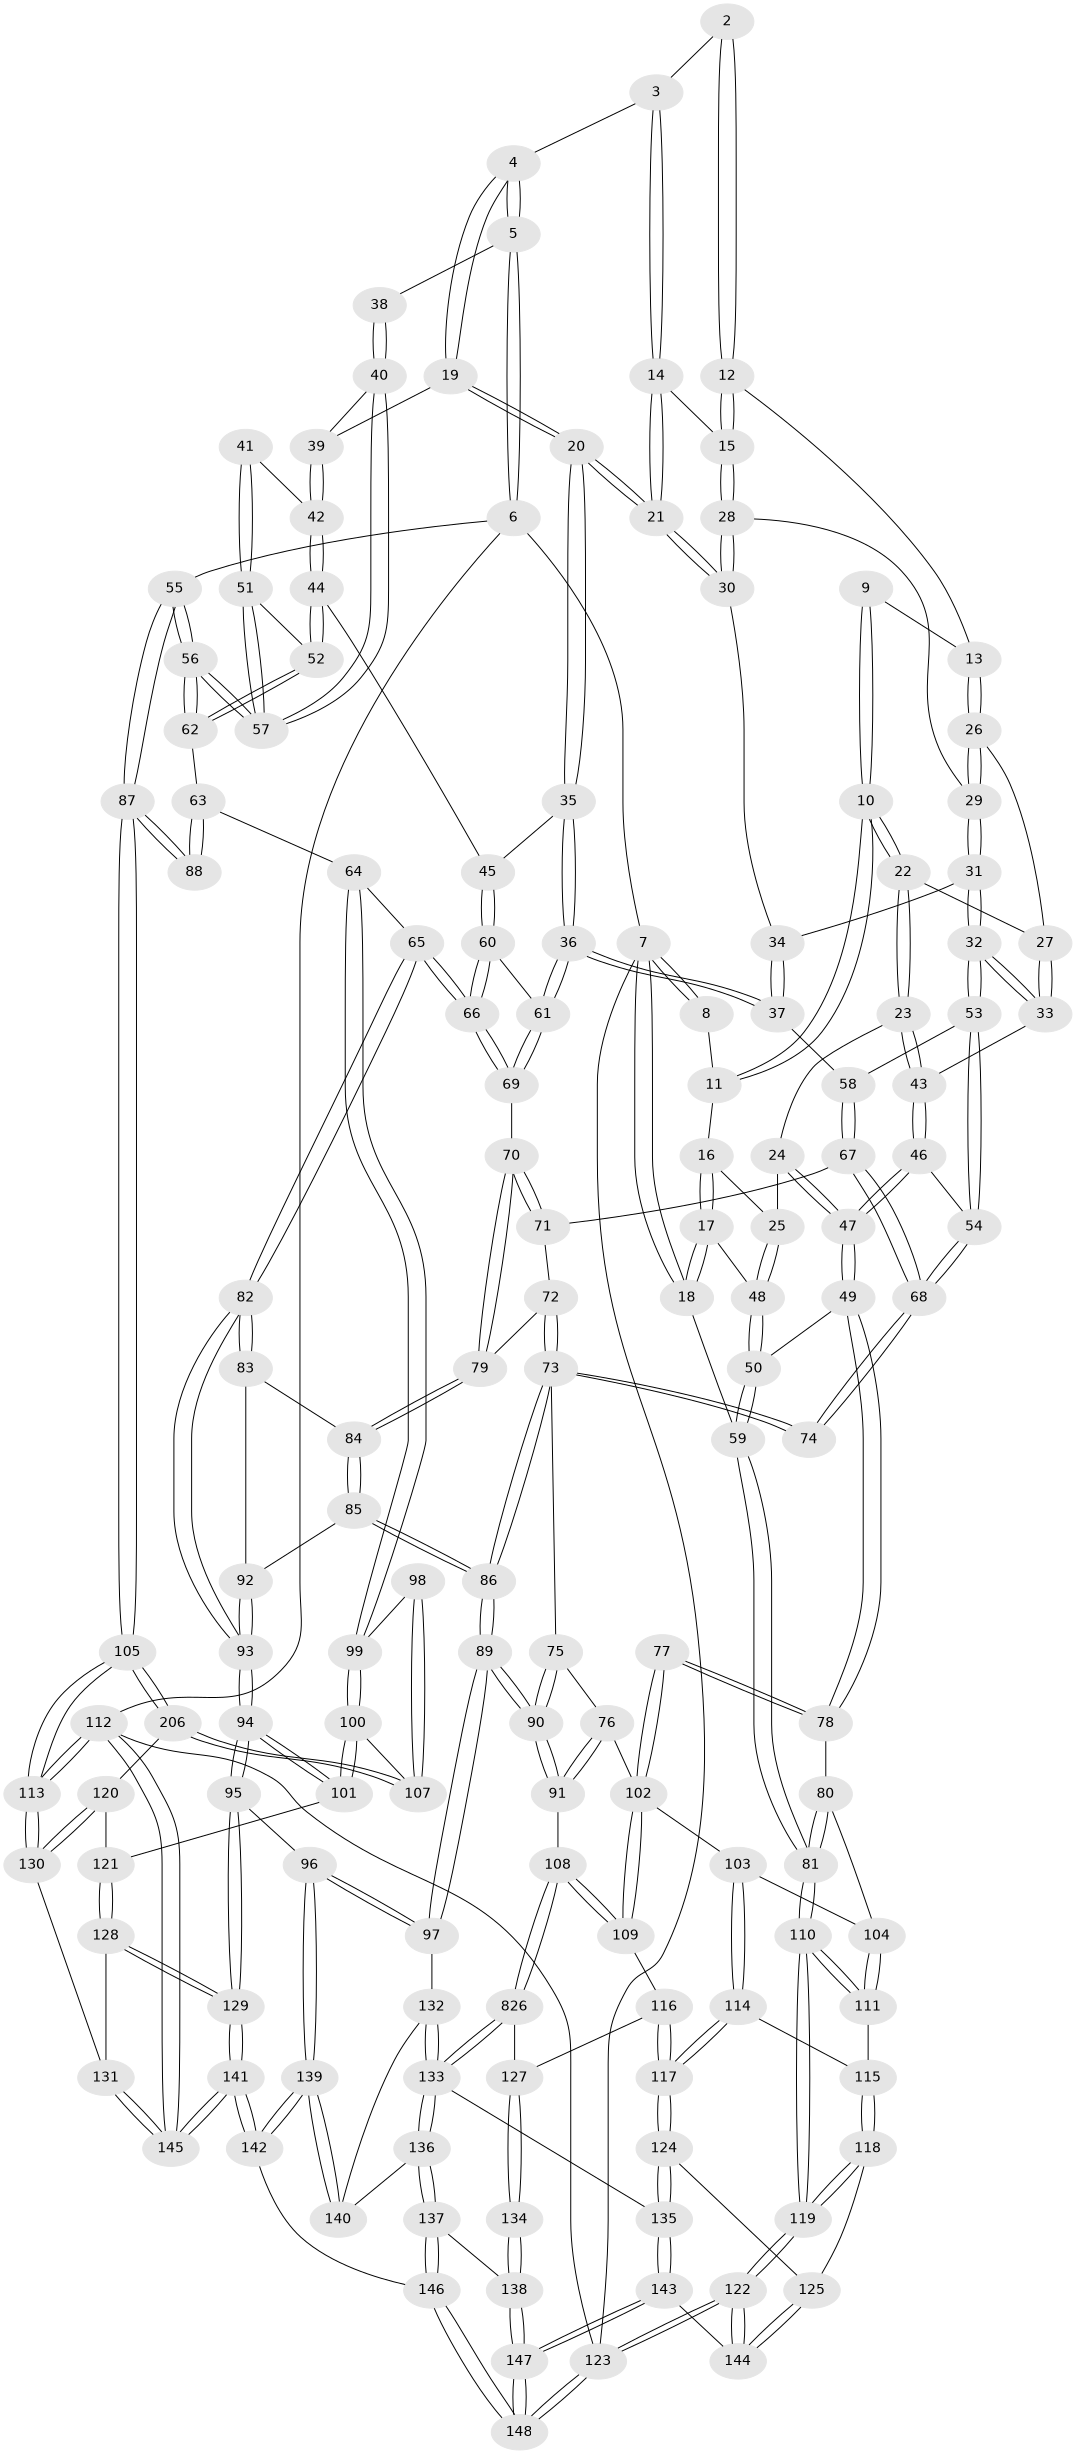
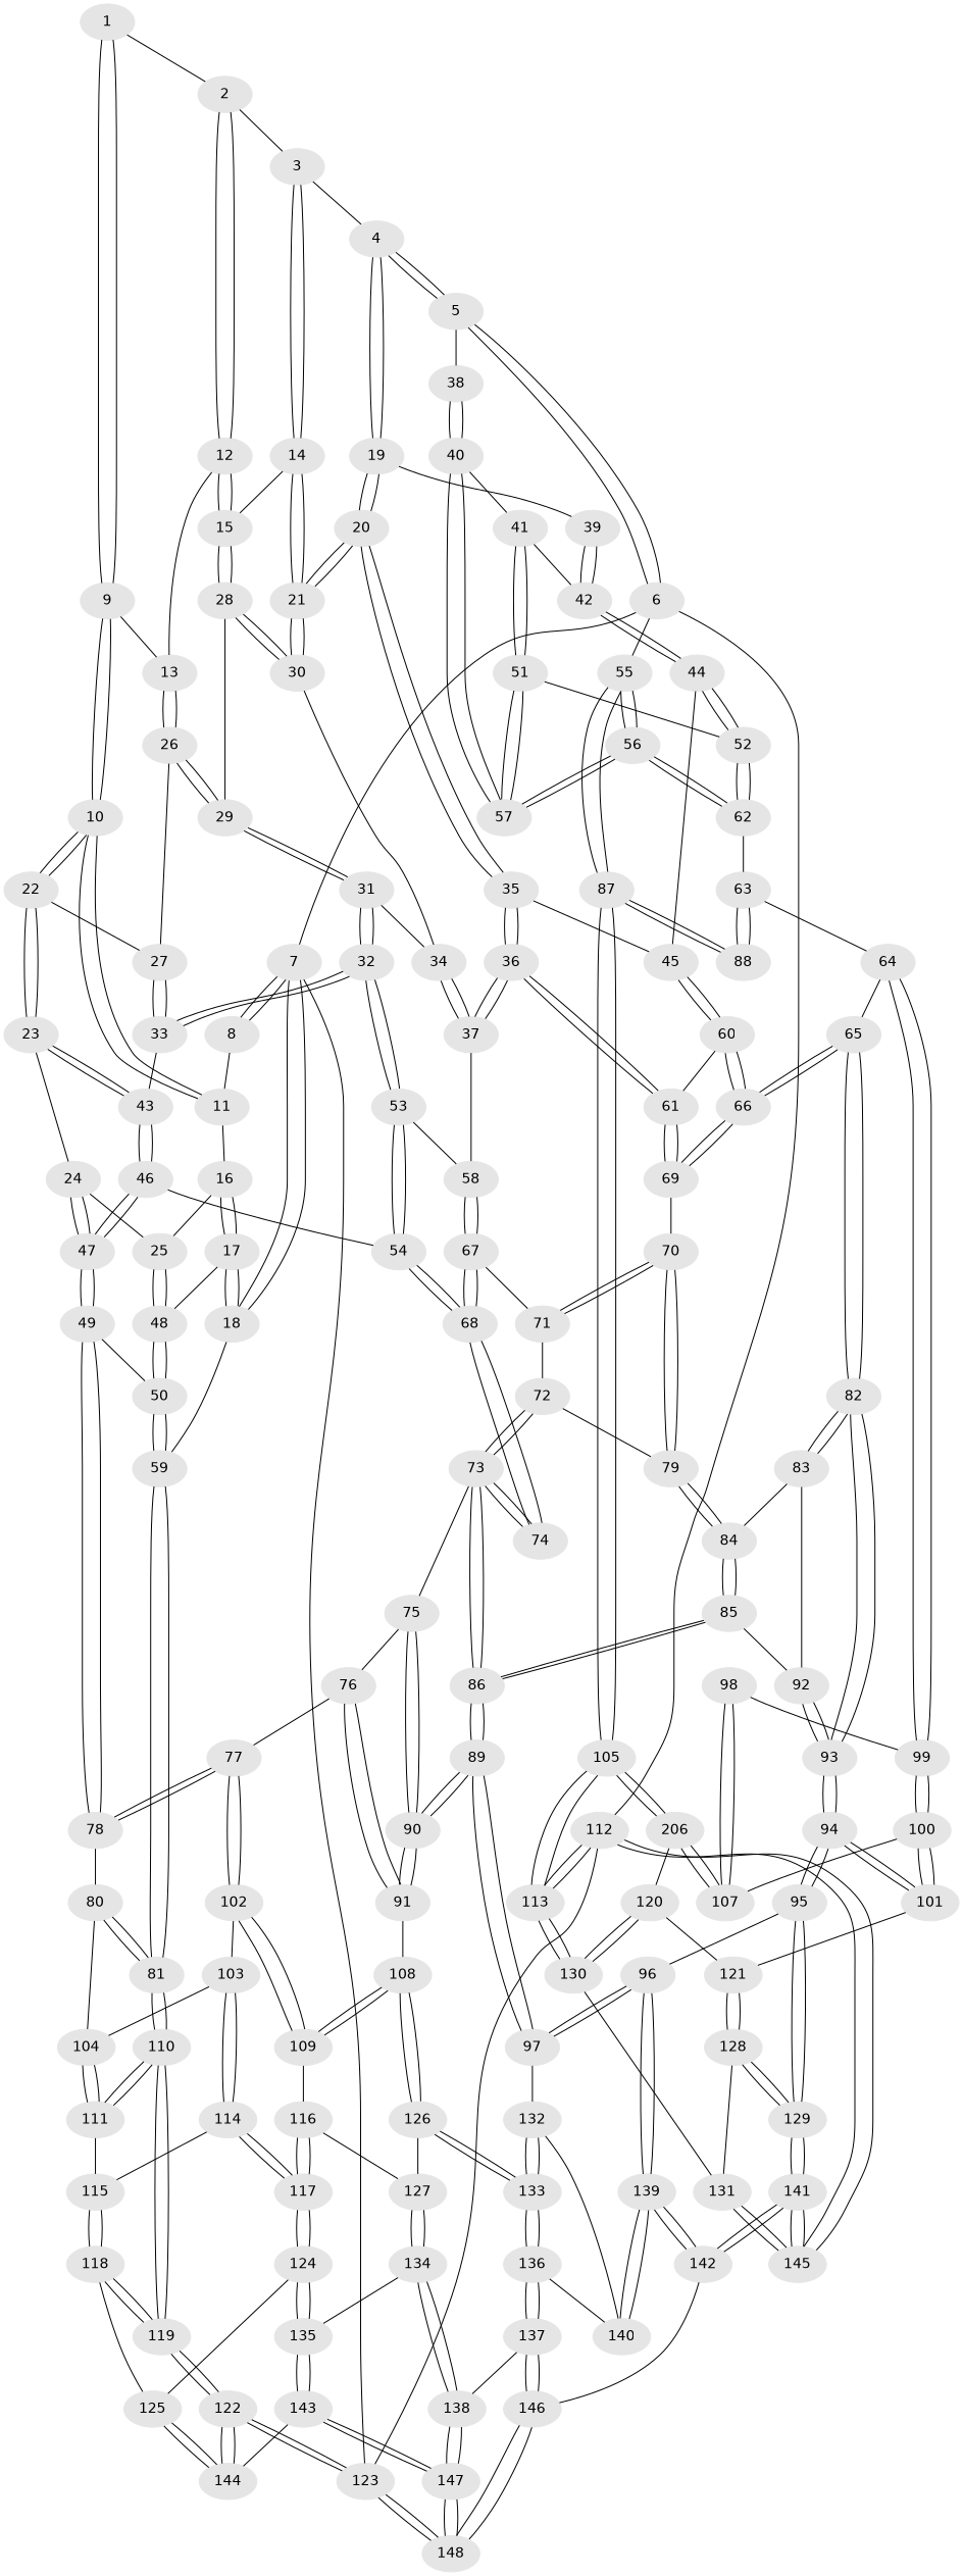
  graph {
    fontname="DejaVu Sans"
    node [color=gray90 fontname="DejaVu Sans" style=filled]
    edge [fontname="DejaVu Sans"]
+   1
    2
    9
    3
    12
    10
    13
    4
    14
    15
    5
    19
    21
    6
    38
    20
    39
    7
    55
    112
    40
    8
    18
    123
    56
    87
    113
    145
    11
    59
    148
    16
    22
    26
    23
    27
    17
    25
    28
    29
    30
    48
    50
    81
    35
    42
    36
    45
    34
    24
    43
    33
    47
    46
    49
    31
    32
    37
    53
    58
    54
    61
    60
    69
    67
    41
    57
    44
    51
    52
    62
    66
    68
    78
    80
    63
    74
    88
    105
    71
    110
    70
    64
    65
    99
    82
    100
    83
    93
    72
    79
    84
    73
    86
    75
    89
    76
    90
    77
    91
    102
    108
    103
    109
    104
    85
    111
    119
    92
    94
    97
    n112 [label=206]
    98
    107
    132
-   126 [label=826]
+   126
    95
    101
    96
    129
    121
    139
    141
    140
    142
    133
    128
    114
    116
    115
    117
    120
    130
    127
    122
    118
    131
    124
    125
    134
    135
    144
    143
    136
    138
    137
    147
    146
+   1 -- 2
+   1 -- 9
+   1 -- 9
    2 -- 3
    2 -- 12
    2 -- 12
    9 -- 10
    9 -- 10
    9 -- 13
    3 -- 4
    3 -- 14
    3 -- 14
    12 -- 13
    12 -- 15
    12 -- 15
    10 -- 11
    10 -- 11
    10 -- 22
    10 -- 22
    13 -- 26
    13 -- 26
    4 -- 5
    4 -- 5
    4 -- 19
    4 -- 19
    14 -- 15
    14 -- 21
    14 -- 21
    15 -- 28
    15 -- 28
    5 -- 6
    5 -- 6
    5 -- 38
    19 -- 20
    19 -- 20
    19 -- 39
    21 -- 30
    21 -- 30
    6 -- 7
    6 -- 55
    6 -- 112
    38 -- 40
    38 -- 40
    20 -- 21
    20 -- 21
    20 -- 35
    20 -- 35
    39 -- 42
    39 -- 42
    7 -- 8
    7 -- 8
    7 -- 18
    7 -- 18
    7 -- 123
    55 -- 56
    55 -- 56
    55 -- 87
    55 -- 87
    112 -- 123
    112 -- 113
    112 -- 113
    112 -- 145
    112 -- 145
-   40 -- 39
+   40 -- 41
    40 -- 57
    40 -- 57
    8 -- 11
    18 -- 59
    123 -- 148
    123 -- 148
    56 -- 57
    56 -- 57
    56 -- 62
    56 -- 62
    87 -- 88
    87 -- 88
    87 -- 105
    87 -- 105
    113 -- 130
    113 -- 130
    11 -- 16
    59 -- 81
    59 -- 81
    16 -- 17
    16 -- 17
    16 -- 25
    22 -- 23
    22 -- 23
    22 -- 27
    26 -- 27
    26 -- 29
    26 -- 29
    23 -- 24
    23 -- 43
    23 -- 43
    27 -- 33
    27 -- 33
    17 -- 18
    17 -- 18
    17 -- 48
    25 -- 48
    25 -- 48
    28 -- 29
    28 -- 30
    28 -- 30
    29 -- 31
    29 -- 31
    30 -- 34
    48 -- 50
    48 -- 50
    50 -- 59
    50 -- 59
    81 -- 110
    81 -- 110
    35 -- 36
    35 -- 36
    35 -- 45
    42 -- 44
    42 -- 44
    36 -- 37
    36 -- 37
    36 -- 61
    36 -- 61
    45 -- 60
    45 -- 60
    34 -- 37
    34 -- 37
    24 -- 25
    24 -- 47
    24 -- 47
    43 -- 46
    43 -- 46
    33 -- 43
    47 -- 49
    47 -- 49
    46 -- 47
    46 -- 47
    46 -- 54
    49 -- 50
    49 -- 78
    49 -- 78
    31 -- 34
    31 -- 32
    31 -- 32
    32 -- 33
    32 -- 33
    32 -- 53
    32 -- 53
    37 -- 58
    53 -- 58
    53 -- 54
    53 -- 54
    58 -- 67
    58 -- 67
    54 -- 68
    54 -- 68
    61 -- 69
    61 -- 69
    60 -- 61
    60 -- 66
    60 -- 66
    69 -- 70
    67 -- 68
    67 -- 68
    67 -- 71
    41 -- 42
    41 -- 51
    41 -- 51
    44 -- 45
    44 -- 52
    44 -- 52
    51 -- 57
    51 -- 57
    51 -- 52
    52 -- 62
    52 -- 62
    62 -- 63
    66 -- 69
    66 -- 69
    68 -- 74
    68 -- 74
    78 -- 80
    80 -- 81
    80 -- 81
    80 -- 104
    63 -- 88
    63 -- 88
    63 -- 64
    105 -- 113
    105 -- 113
    105 -- n112
    105 -- n112
    71 -- 72
    110 -- 111
    110 -- 111
    110 -- 119
    110 -- 119
    70 -- 71
    70 -- 71
    70 -- 79
    70 -- 79
    64 -- 65
    64 -- 99
    64 -- 99
    65 -- 66
    65 -- 66
    65 -- 82
    65 -- 82
    99 -- 100
    99 -- 100
    82 -- 83
    82 -- 83
    82 -- 93
    82 -- 93
    100 -- 107
    100 -- 101
    100 -- 101
    83 -- 84
    83 -- 92
    93 -- 94
    93 -- 94
    72 -- 79
    72 -- 73
    72 -- 73
    79 -- 84
    79 -- 84
    84 -- 85
    84 -- 85
    73 -- 74
    73 -- 74
    73 -- 86
    73 -- 86
    73 -- 75
    86 -- 89
    86 -- 89
    75 -- 76
    75 -- 90
    75 -- 90
    89 -- 90
    89 -- 90
    89 -- 97
    89 -- 97
-   76 -- 102
+   76 -- 77
    76 -- 91
    76 -- 91
    90 -- 91
    90 -- 91
    77 -- 78
    77 -- 78
    77 -- 102
    77 -- 102
    91 -- 108
    102 -- 103
    102 -- 109
    102 -- 109
    108 -- 109
    108 -- 109
    108 -- 126
    108 -- 126
    103 -- 104
    103 -- 114
    103 -- 114
    109 -- 116
    104 -- 111
    104 -- 111
    85 -- 86
    85 -- 86
    85 -- 92
    111 -- 115
    119 -- 122
    119 -- 122
    92 -- 93
    92 -- 93
    94 -- 95
    94 -- 95
    94 -- 101
    94 -- 101
    97 -- 132
    n112 -- 107
    n112 -- 107
    n112 -- 120
    98 -- 99
    98 -- 107
    98 -- 107
    132 -- 140
    132 -- 133
    132 -- 133
    126 -- 133
    126 -- 133
    126 -- 127
    95 -- 96
    95 -- 129
    95 -- 129
    101 -- 121
    96 -- 97
    96 -- 97
    96 -- 139
    96 -- 139
    129 -- 141
    129 -- 141
    121 -- 128
    121 -- 128
    139 -- 140
    139 -- 140
    139 -- 142
    139 -- 142
    141 -- 145
    141 -- 145
    141 -- 142
    141 -- 142
    142 -- 146
    133 -- 136
    133 -- 136
    128 -- 129
    128 -- 129
    128 -- 131
    114 -- 115
    114 -- 117
    114 -- 117
    116 -- 117
    116 -- 117
    116 -- 127
    115 -- 118
    115 -- 118
    117 -- 124
    117 -- 124
    120 -- 121
    120 -- 130
    120 -- 130
    130 -- 131
    127 -- 134
    127 -- 134
    122 -- 123
    122 -- 123
    122 -- 144
    122 -- 144
    118 -- 119
    118 -- 119
    118 -- 125
    131 -- 145
    131 -- 145
    124 -- 125
    124 -- 135
    124 -- 135
    125 -- 144
    125 -- 144
-   133 -- 135
+   134 -- 135
    134 -- 138
    134 -- 138
    135 -- 143
    135 -- 143
    143 -- 144
    143 -- 147
    143 -- 147
    136 -- 140
    136 -- 137
    136 -- 137
    138 -- 147
    138 -- 147
    137 -- 138
    137 -- 146
    137 -- 146
    147 -- 148
    147 -- 148
    146 -- 148
    146 -- 148
  }
